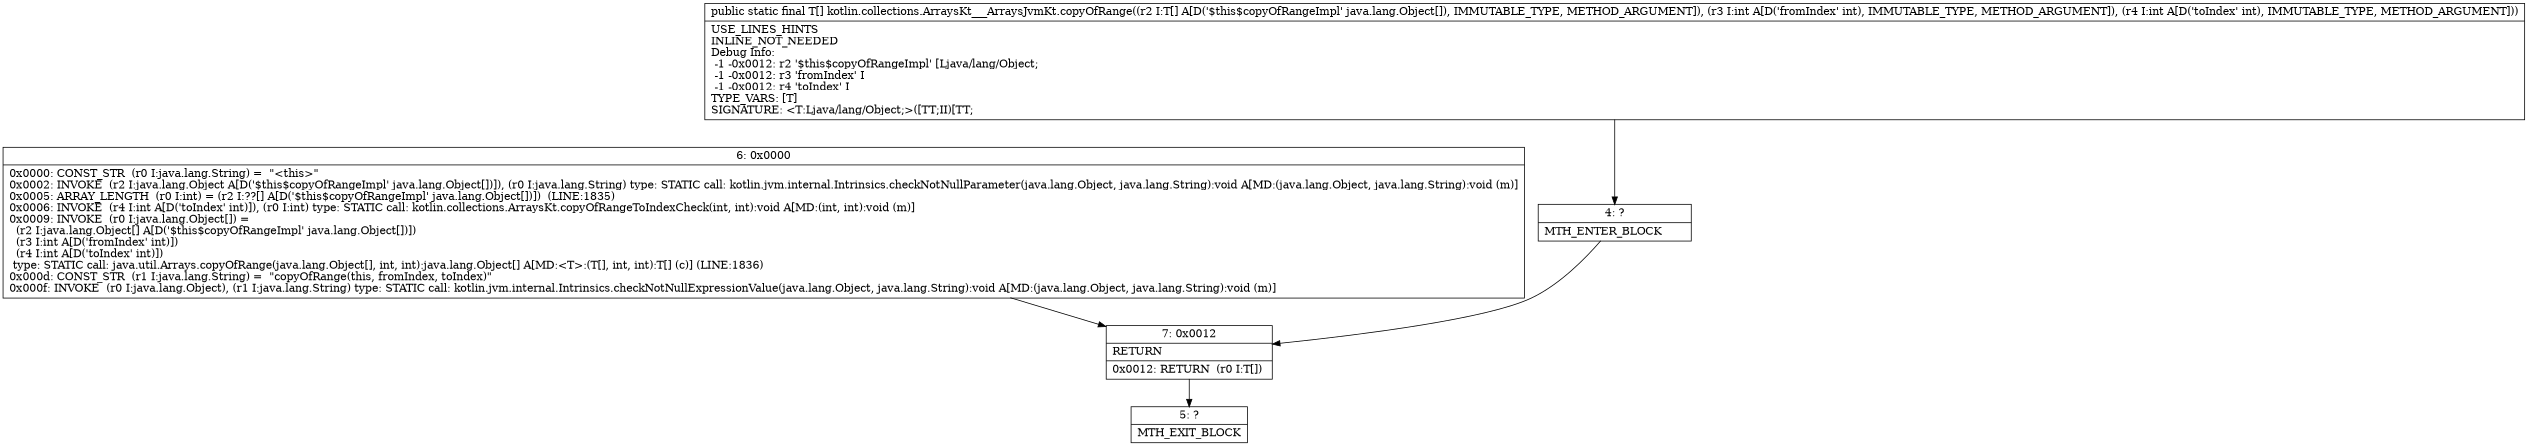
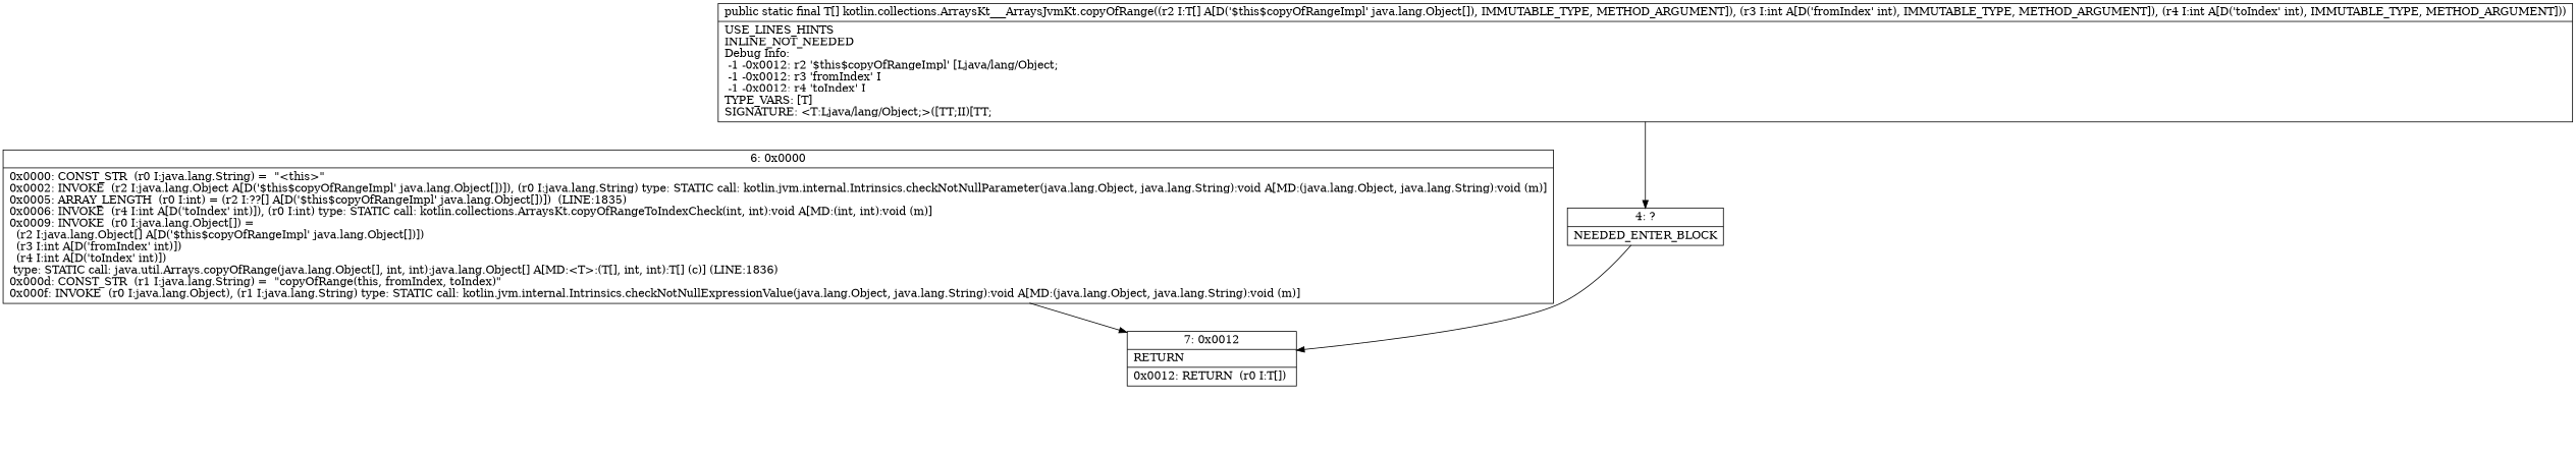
  digraph {
    node [shape=record]
-   n1 [label="{4\:\ ?|MTH_ENTER_BLOCK\l}"]
+   n1 [label="{4\:\ ?|NEEDED_ENTER_BLOCK\l}"]
    n2 [label="{7\:\ 0x0012|RETURN\l|0x0012: RETURN  (r0 I:T[]) \l}"]
    n3 [label="{6\:\ 0x0000|0x0000: CONST_STR  (r0 I:java.lang.String) =  \"\<this\>\" \l0x0002: INVOKE  (r2 I:java.lang.Object A[D('$this$copyOfRangeImpl' java.lang.Object[])]), (r0 I:java.lang.String) type: STATIC call: kotlin.jvm.internal.Intrinsics.checkNotNullParameter(java.lang.Object, java.lang.String):void A[MD:(java.lang.Object, java.lang.String):void (m)]\l0x0005: ARRAY_LENGTH  (r0 I:int) = (r2 I:??[] A[D('$this$copyOfRangeImpl' java.lang.Object[])])  (LINE:1835)\l0x0006: INVOKE  (r4 I:int A[D('toIndex' int)]), (r0 I:int) type: STATIC call: kotlin.collections.ArraysKt.copyOfRangeToIndexCheck(int, int):void A[MD:(int, int):void (m)]\l0x0009: INVOKE  (r0 I:java.lang.Object[]) = \l  (r2 I:java.lang.Object[] A[D('$this$copyOfRangeImpl' java.lang.Object[])])\l  (r3 I:int A[D('fromIndex' int)])\l  (r4 I:int A[D('toIndex' int)])\l type: STATIC call: java.util.Arrays.copyOfRange(java.lang.Object[], int, int):java.lang.Object[] A[MD:\<T\>:(T[], int, int):T[] (c)] (LINE:1836)\l0x000d: CONST_STR  (r1 I:java.lang.String) =  \"copyOfRange(this, fromIndex, toIndex)\" \l0x000f: INVOKE  (r0 I:java.lang.Object), (r1 I:java.lang.String) type: STATIC call: kotlin.jvm.internal.Intrinsics.checkNotNullExpressionValue(java.lang.Object, java.lang.String):void A[MD:(java.lang.Object, java.lang.String):void (m)]\l}"]
-   n4 [label="{5\:\ ?|MTH_EXIT_BLOCK\l}"]
    n5 [label="{public static final T[] kotlin.collections.ArraysKt___ArraysJvmKt.copyOfRange((r2 I:T[] A[D('$this$copyOfRangeImpl' java.lang.Object[]), IMMUTABLE_TYPE, METHOD_ARGUMENT]), (r3 I:int A[D('fromIndex' int), IMMUTABLE_TYPE, METHOD_ARGUMENT]), (r4 I:int A[D('toIndex' int), IMMUTABLE_TYPE, METHOD_ARGUMENT]))  | USE_LINES_HINTS\lINLINE_NOT_NEEDED\lDebug Info:\l  \-1 \-0x0012: r2 '$this$copyOfRangeImpl' [Ljava\/lang\/Object;\l  \-1 \-0x0012: r3 'fromIndex' I\l  \-1 \-0x0012: r4 'toIndex' I\lTYPE_VARS: [T]\lSIGNATURE: \<T:Ljava\/lang\/Object;\>([TT;II)[TT;\l}"]
    n1 -> n2
-   n2 -> n4
    n3 -> n2
    n5 -> n1
  }
